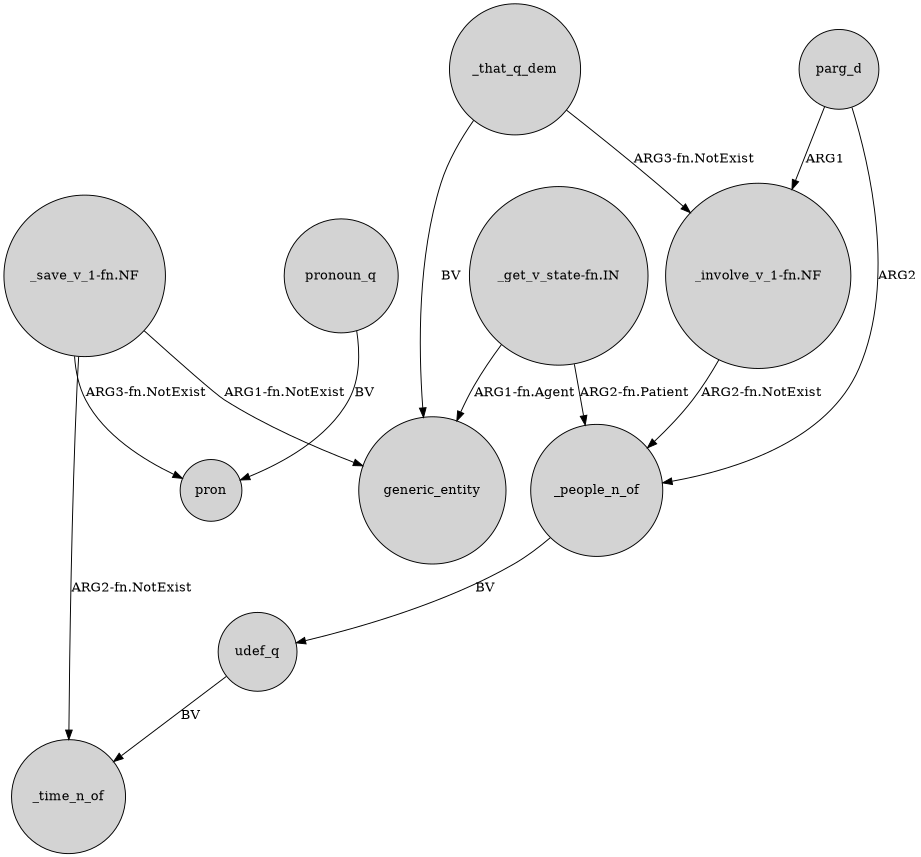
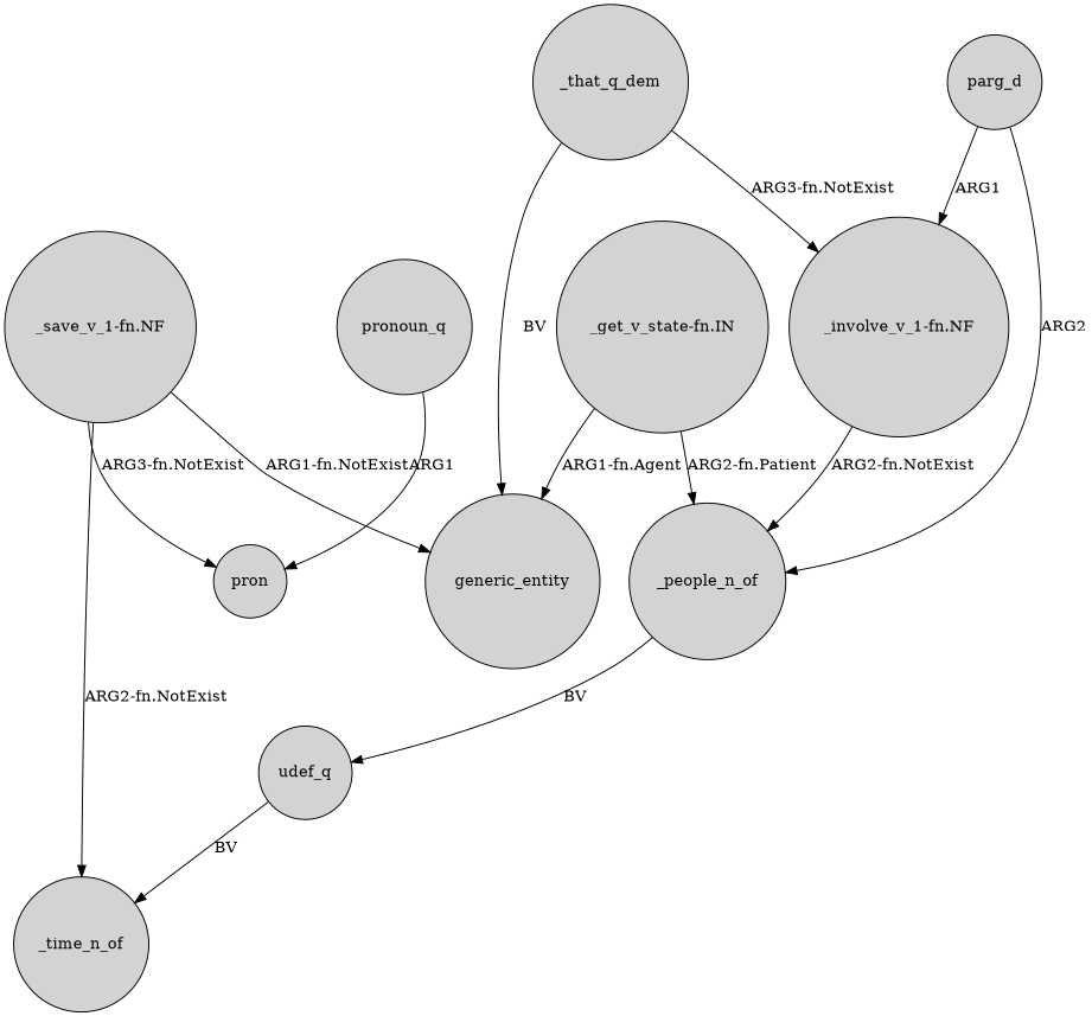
  digraph {
    node [shape=circle style=filled]
    "_get_v_state-fn.IN"
    generic_entity
    _people_n_of
    "_involve_v_1-fn.NF"
    udef_q
    "_save_v_1-fn.NF"
    pron
    _time_n_of
    parg_d
    _that_q_dem
    pronoun_q
    "_get_v_state-fn.IN" -> generic_entity [label="ARG1-fn.Agent"]
    "_get_v_state-fn.IN" -> _people_n_of [label="ARG2-fn.Patient"]
    _people_n_of -> udef_q [label=BV]
    "_involve_v_1-fn.NF" -> _people_n_of [label="ARG2-fn.NotExist"]
    udef_q -> _time_n_of [label=BV]
    "_save_v_1-fn.NF" -> generic_entity [label="ARG1-fn.NotExist"]
    "_save_v_1-fn.NF" -> pron [label="ARG3-fn.NotExist"]
    "_save_v_1-fn.NF" -> _time_n_of [label="ARG2-fn.NotExist"]
    parg_d -> _people_n_of [label=ARG2]
    parg_d -> "_involve_v_1-fn.NF" [label=ARG1]
    _that_q_dem -> generic_entity [label=BV]
    _that_q_dem -> "_involve_v_1-fn.NF" [label="ARG3-fn.NotExist"]
-   pronoun_q -> pron [label=BV]
+   pronoun_q -> pron [label=ARG1]
  }
